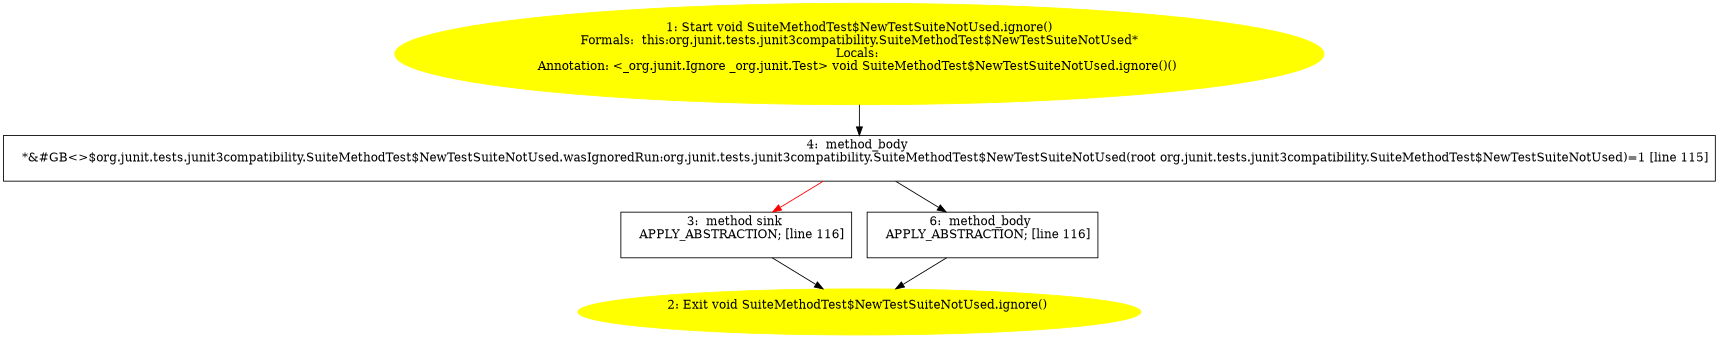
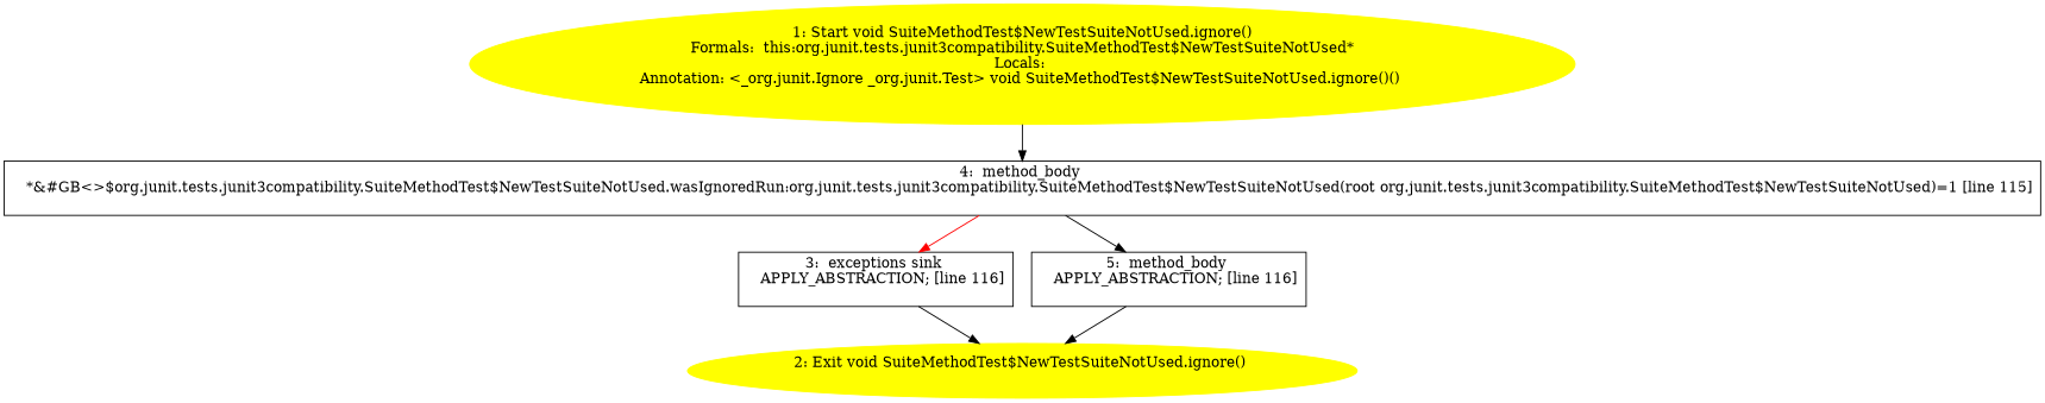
  digraph {
    node [shape=box]
    n1 [color=yellow label="1: Start void SuiteMethodTest$NewTestSuiteNotUsed.ignore()\nFormals:  this:org.junit.tests.junit3compatibility.SuiteMethodTest$NewTestSuiteNotUsed*\nLocals: \nAnnotation: <_org.junit.Ignore _org.junit.Test> void SuiteMethodTest$NewTestSuiteNotUsed.ignore()() \n  " style=filled shape=""]
    n2 [label="4:  method_body \n   *&#GB<>$org.junit.tests.junit3compatibility.SuiteMethodTest$NewTestSuiteNotUsed.wasIgnoredRun:org.junit.tests.junit3compatibility.SuiteMethodTest$NewTestSuiteNotUsed(root org.junit.tests.junit3compatibility.SuiteMethodTest$NewTestSuiteNotUsed)=1 [line 115]\n "]
-   n3 [label="3:  method sink \n   APPLY_ABSTRACTION; [line 116]\n "]
-   n4 [label="6:  method_body \n   APPLY_ABSTRACTION; [line 116]\n "]
+   n3 [label="3:  exceptions sink \n   APPLY_ABSTRACTION; [line 116]\n "]
+   n4 [label="5:  method_body \n   APPLY_ABSTRACTION; [line 116]\n "]
    n5 [color=yellow label="2: Exit void SuiteMethodTest$NewTestSuiteNotUsed.ignore() \n  " style=filled shape=""]
    n1 -> n2
    n2 -> n3 [color=red]
    n2 -> n4
    n3 -> n5
    n4 -> n5
  }
